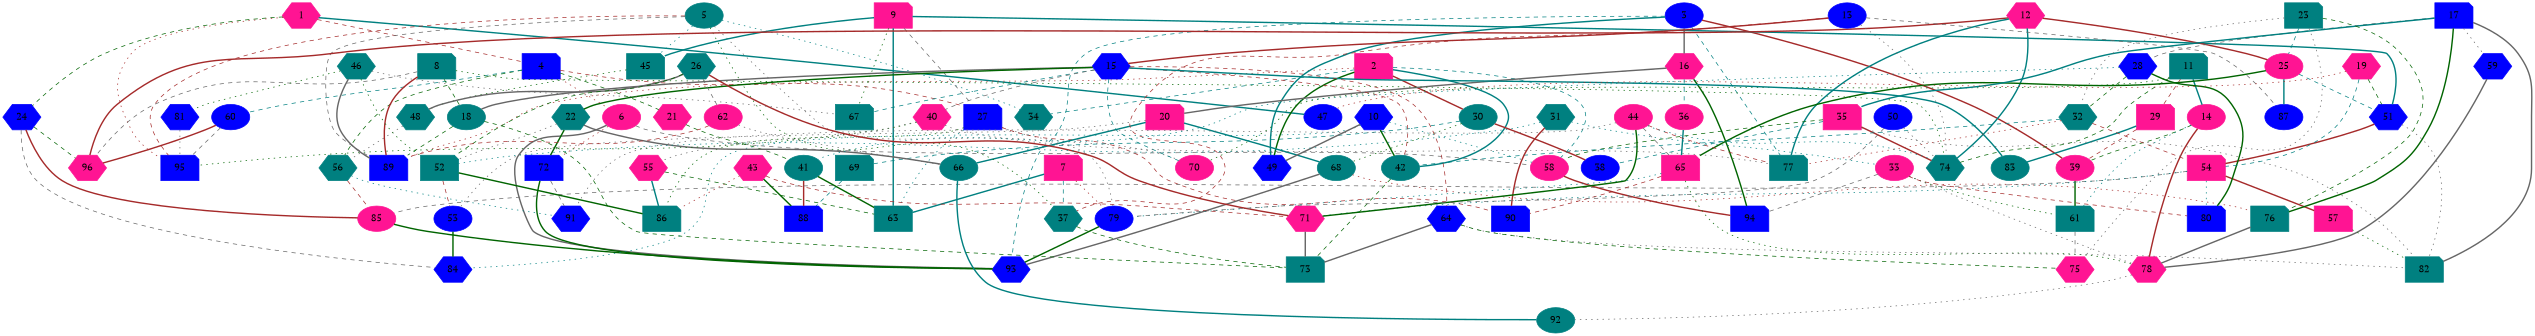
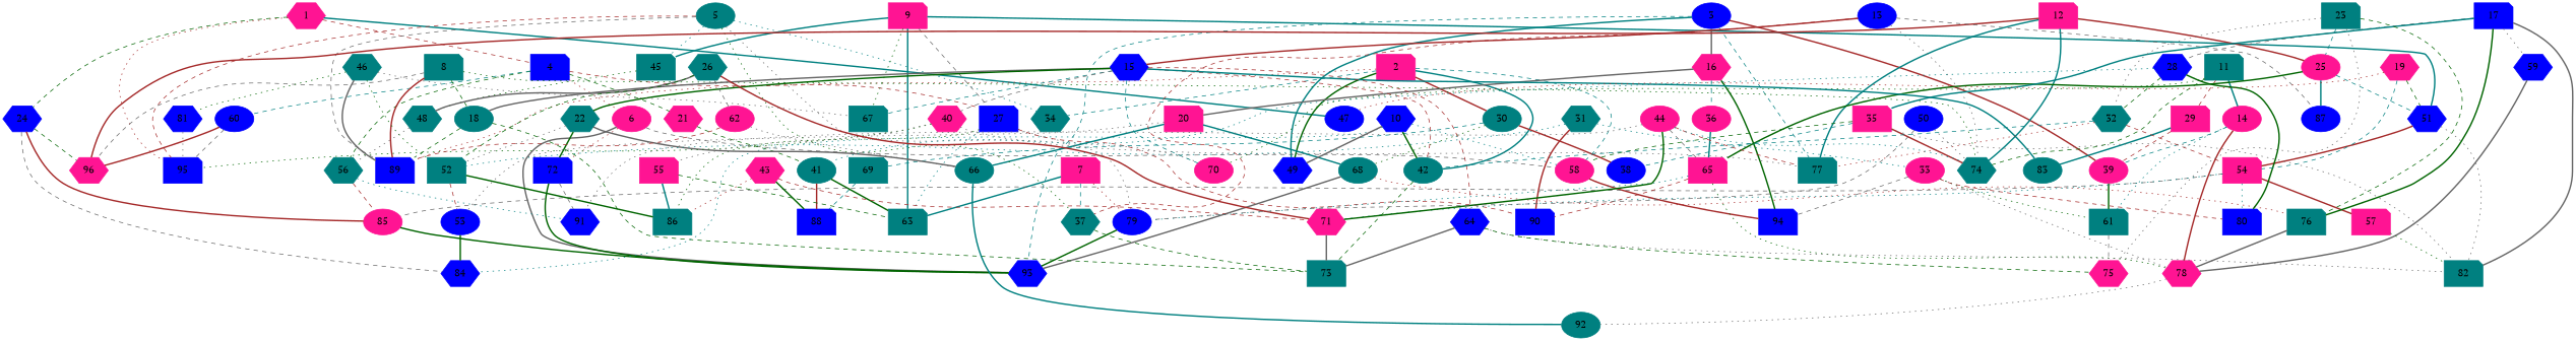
  graph {
    fontname="PT Serif"
    node [color=teal fontname="PT Serif" shape=note style=filled]
    edge [color=gray40 fontname="PT Serif" style=dashed]
    1 [color=deeppink shape=hexagon]
    4 [color=blue]
    24 [color=blue shape=hexagon]
    47 [color=blue shape=ellipse]
    95 [color=blue]
    6 [color=deeppink shape=ellipse]
    21 [color=deeppink shape=hexagon]
    27 [color=blue]
    56 [shape=hexagon]
    60 [color=blue shape=ellipse]
    96 [color=deeppink shape=hexagon]
    84 [color=blue shape=hexagon]
    85 [color=deeppink shape=ellipse]
    2 [color=deeppink]
    30 [shape=ellipse]
    34 [shape=hexagon]
    42 [shape=ellipse]
    49 [color=blue shape=hexagon]
    58 [color=deeppink shape=ellipse]
    89 [color=blue]
    68 [shape=ellipse]
    38 [color=blue shape=ellipse]
    69
    73
    94 [color=blue]
    3 [color=blue shape=ellipse]
    16 [color=deeppink shape=hexagon]
    39 [color=deeppink shape=ellipse]
    77
    93 [color=blue shape=hexagon]
    20 [color=deeppink]
    36 [color=deeppink shape=ellipse]
    61
    72 [color=blue]
    41 [shape=ellipse]
    63
    70 [color=deeppink shape=ellipse]
    86
    90 [color=blue]
    91 [color=blue shape=hexagon]
    5 [shape=ellipse]
    37 [shape=hexagon]
    45
    79 [color=blue shape=ellipse]
    48 [shape=hexagon]
    7 [color=deeppink]
    8
    18 [shape=ellipse]
    74 [shape=hexagon]
    9 [color=deeppink]
    51 [color=blue shape=hexagon]
    67
    82
    54 [color=deeppink]
    10 [color=blue shape=hexagon]
    11
    14 [color=deeppink shape=ellipse]
    29 [color=deeppink]
    78 [color=deeppink shape=hexagon]
    83 [shape=ellipse]
-   12 [color=deeppink shape=hexagon]
+   12 [color=deeppink]
    25 [color=deeppink shape=ellipse]
    87 [color=blue shape=ellipse]
    65 [color=deeppink]
    13 [color=blue shape=ellipse]
    15 [color=blue shape=hexagon]
    22 [shape=hexagon]
    40 [color=deeppink shape=hexagon]
    64 [color=blue shape=hexagon]
    75 [color=deeppink shape=hexagon]
    92 [shape=ellipse]
    66 [shape=ellipse]
    52
-   55 [color=deeppink shape=hexagon]
+   55 [color=deeppink]
    53 [color=blue shape=ellipse]
    17 [color=blue]
    28 [color=blue shape=hexagon]
    35 [color=deeppink]
    59 [color=blue shape=hexagon]
    76
    32 [shape=hexagon]
    80 [color=blue]
    19 [color=deeppink shape=hexagon]
    71 [color=deeppink shape=hexagon]
    57 [color=deeppink]
    88 [color=blue]
    23
    26 [shape=hexagon]
    62 [color=deeppink shape=ellipse]
    31 [shape=hexagon]
    33 [color=deeppink shape=ellipse]
    43 [color=deeppink shape=hexagon]
    44 [color=deeppink shape=ellipse]
    46 [shape=hexagon]
    81 [color=blue shape=hexagon]
    50 [color=blue shape=ellipse]
    1 -- 4 [color=brown]
    1 -- 24 [color=darkgreen]
    1 -- 47 [color=teal style=bold]
    1 -- 95 [color=brown style=dotted]
    4 -- 6 [color=brown style=dotted]
    4 -- 21 [color=darkgreen]
    4 -- 27 [color=brown]
    4 -- 56 [color=darkgreen]
    4 -- 60 [color=teal]
    24 -- 96 [color=darkgreen]
    24 -- 84
    24 -- 85 [color=brown style=bold]
    6 -- 58
    6 -- 93 [style=bold]
    6 -- 72 [color=brown style=dotted]
    21 -- 41 [color=darkgreen]
    27 -- 63 [color=teal style=dotted]
    27 -- 70 [style=dotted]
    27 -- 86 [color=darkgreen style=dotted]
    27 -- 90 [color=brown]
    56 -- 85 [color=brown]
    56 -- 91 [color=teal style=dotted]
    60 -- 95
    60 -- 96 [color=brown style=bold]
    85 -- 93 [color=darkgreen style=bold]
    2 -- 30 [color=brown style=bold]
    2 -- 34 [color=teal]
    2 -- 42 [color=teal style=bold]
    2 -- 49 [color=darkgreen style=bold]
    2 -- 58 [color=teal]
    2 -- 89 [color=brown style=dotted]
    30 -- 68 [color=darkgreen style=dotted]
    30 -- 38 [color=brown style=bold]
    30 -- 69 [color=teal]
    42 -- 73 [color=darkgreen]
    58 -- 94 [color=brown style=bold]
    68 -- 93 [style=bold]
    68 -- 76 [color=brown style=dotted]
    69 -- 88 [color=teal]
    3 -- 49 [color=teal style=bold]
    3 -- 16 [style=bold]
    3 -- 39 [color=brown style=bold]
    3 -- 77 [color=teal]
    3 -- 93 [color=teal]
    16 -- 94 [color=darkgreen style=bold]
    16 -- 20 [style=bold]
    16 -- 36 [color=teal]
    39 -- 61 [color=darkgreen style=bold]
    20 -- 68 [color=teal style=bold]
    20 -- 66 [color=teal style=bold]
    20 -- 53 [style=dotted]
    36 -- 65 [color=teal style=bold]
    61 -- 75
    72 -- 93 [color=darkgreen style=bold]
    72 -- 91
    41 -- 63 [color=darkgreen style=bold]
    41 -- 88 [color=brown style=bold]
    5 -- 95 [color=brown]
    5 -- 34 [color=teal style=dotted]
    5 -- 89
    5 -- 37 [color=darkgreen style=dotted]
    5 -- 45 [color=teal style=dotted]
    5 -- 79 [style=dotted]
    37 -- 73 [color=darkgreen]
    45 -- 48 [color=darkgreen style=dotted]
    79 -- 93 [color=darkgreen style=bold]
    48 -- 56 [style=dotted]
    7 -- 63 [color=teal style=bold]
    7 -- 37 [color=teal]
    7 -- 79 [color=brown style=dotted]
    8 -- 96
    8 -- 89 [color=brown style=bold]
    8 -- 18 [color=darkgreen]
    8 -- 74 [color=darkgreen style=dotted]
    18 -- 89 [color=darkgreen]
    18 -- 73 [color=darkgreen]
    9 -- 27
    9 -- 63 [color=teal style=bold]
    9 -- 45 [color=teal style=bold]
    9 -- 51 [color=teal style=bold]
    9 -- 67 [color=darkgreen style=dotted]
    51 -- 82 [style=dotted]
    51 -- 54 [color=brown style=bold]
    54 -- 85
    54 -- 80 [color=teal style=dotted]
    54 -- 71 [color=teal style=dotted]
    54 -- 57 [color=brown style=bold]
    10 -- 84 [color=teal style=dotted]
    10 -- 42 [color=darkgreen style=bold]
    10 -- 49 [style=bold]
    10 -- 58 [color=teal style=dotted]
    11 -- 70 [color=darkgreen style=dotted]
    11 -- 74 [color=darkgreen]
    11 -- 14 [color=teal style=bold]
    11 -- 29 [color=brown]
-   14 -- 39 [color=darkgreen]
+   14 -- 39 [color=teal]
    14 -- 61 [color=teal style=dotted]
    14 -- 78 [color=brown style=bold]
    29 -- 39 [color=brown]
    29 -- 83 [color=teal style=bold]
    78 -- 92 [style=dotted]
    12 -- 96 [color=brown style=bold]
    12 -- 77 [color=teal style=bold]
    12 -- 74 [color=teal style=bold]
    12 -- 25 [color=brown style=bold]
    25 -- 51 [color=teal]
    25 -- 87 [color=teal style=bold]
    25 -- 65 [color=darkgreen style=bold]
    65 -- 90 [color=brown]
    65 -- 79 [color=teal style=dotted]
    65 -- 78 [color=darkgreen style=dotted]
    13 -- 37 [color=brown]
    13 -- 74 [style=dotted]
    13 -- 87
    13 -- 15 [color=brown style=bold]
    15 -- 42 [color=brown]
    15 -- 70 [color=teal]
    15 -- 18 [style=bold]
    15 -- 67 [color=teal]
    15 -- 83 [color=teal style=bold]
    15 -- 22 [color=darkgreen style=bold]
    15 -- 40
    15 -- 64 [color=brown]
    22 -- 72 [color=darkgreen style=bold]
    22 -- 66 [style=bold]
    22 -- 52 [style=dotted]
    40 -- 95 [color=darkgreen style=dotted]
    40 -- 77 [style=dotted]
    40 -- 55 [style=dotted]
    64 -- 73 [style=bold]
    64 -- 82 [style=dotted]
    64 -- 75 [color=darkgreen]
    66 -- 92 [color=teal style=bold]
    52 -- 86 [color=darkgreen style=bold]
    52 -- 53 [color=brown]
    55 -- 63 [color=darkgreen]
    55 -- 86 [color=teal style=bold]
    53 -- 84 [color=darkgreen style=bold]
    17 -- 82 [style=bold]
    17 -- 28
    17 -- 35 [color=teal style=bold]
    17 -- 59 [style=dotted]
    17 -- 76 [color=darkgreen style=bold]
    28 -- 41 [color=teal style=dotted]
    28 -- 32 [color=darkgreen]
    28 -- 80 [color=darkgreen style=bold]
    35 -- 58 [color=darkgreen]
    35 -- 38 [color=teal]
    35 -- 74 [color=brown style=bold]
    35 -- 82 [style=dotted]
    59 -- 78 [style=bold]
    76 -- 78 [style=bold]
    32 -- 42 [color=teal]
    32 -- 77 [color=brown style=dotted]
    32 -- 54 [color=brown]
    19 -- 47 [color=brown style=dotted]
    19 -- 51 [color=darkgreen]
    19 -- 54 [color=teal]
    71 -- 73 [style=bold]
    57 -- 82 [color=darkgreen style=dotted]
    23 -- 25 [color=teal]
    23 -- 75 [style=dotted]
    23 -- 76 [color=darkgreen]
    23 -- 32 [style=dotted]
    26 -- 48 [style=bold]
    26 -- 52 [color=darkgreen]
    26 -- 71 [color=brown style=bold]
    26 -- 62
    62 -- 89 [color=brown]
    62 -- 66 [style=dotted]
    31 -- 90 [color=brown style=bold]
    31 -- 52 [color=teal style=dotted]
    31 -- 33 [color=teal style=dotted]
    33 -- 94
    33 -- 61 [color=darkgreen style=dotted]
    33 -- 78 [style=dotted]
    33 -- 80 [color=brown]
    43 -- 86 [color=brown style=dotted]
    43 -- 71 [color=brown]
    43 -- 88 [color=darkgreen style=bold]
    44 -- 77 [color=brown]
    44 -- 91 [style=dotted]
    44 -- 74 [color=teal style=dotted]
    44 -- 65
    44 -- 71 [color=darkgreen style=bold]
    46 -- 89 [style=bold]
    46 -- 67 [style=dotted]
    46 -- 52 [color=darkgreen style=dotted]
    46 -- 81 [color=darkgreen style=dotted]
    81 -- 95 [style=dotted]
    50 -- 79
    50 -- 74 [style=dotted]
  }
